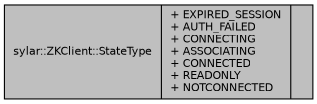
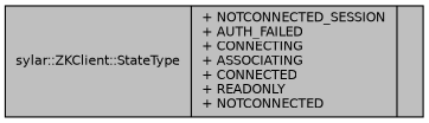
  digraph {
    rankdir=LR
-   n1 [color=black fillcolor=grey75 fontcolor=black fontname=Helvetica fontsize=10 height=0.2 label="{sylar::ZKClient::StateType\n|+ EXPIRED_SESSION\l+ AUTH_FAILED\l+ CONNECTING\l+ ASSOCIATING\l+ CONNECTED\l+ READONLY\l+ NOTCONNECTED\l|}" shape=record style=filled width=0.4]
+   n1 [color=black fillcolor=grey75 fontcolor=black fontname=Helvetica fontsize=10 height=0.2 label="{sylar::ZKClient::StateType\n|+ NOTCONNECTED_SESSION\l+ AUTH_FAILED\l+ CONNECTING\l+ ASSOCIATING\l+ CONNECTED\l+ READONLY\l+ NOTCONNECTED\l|}" shape=record style=filled width=0.4]
  }
